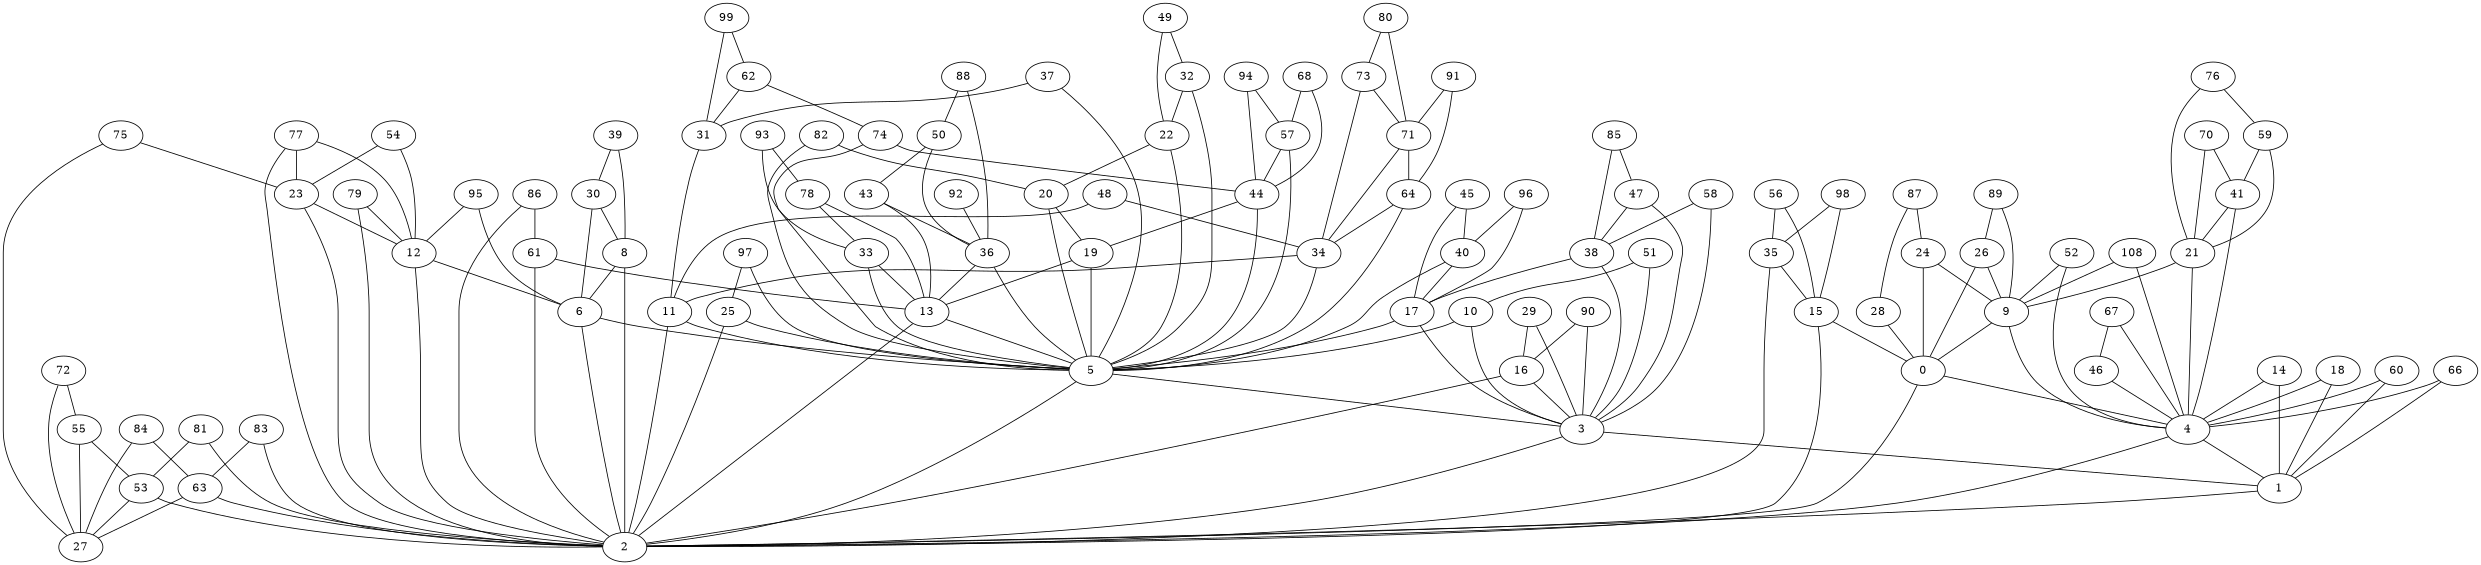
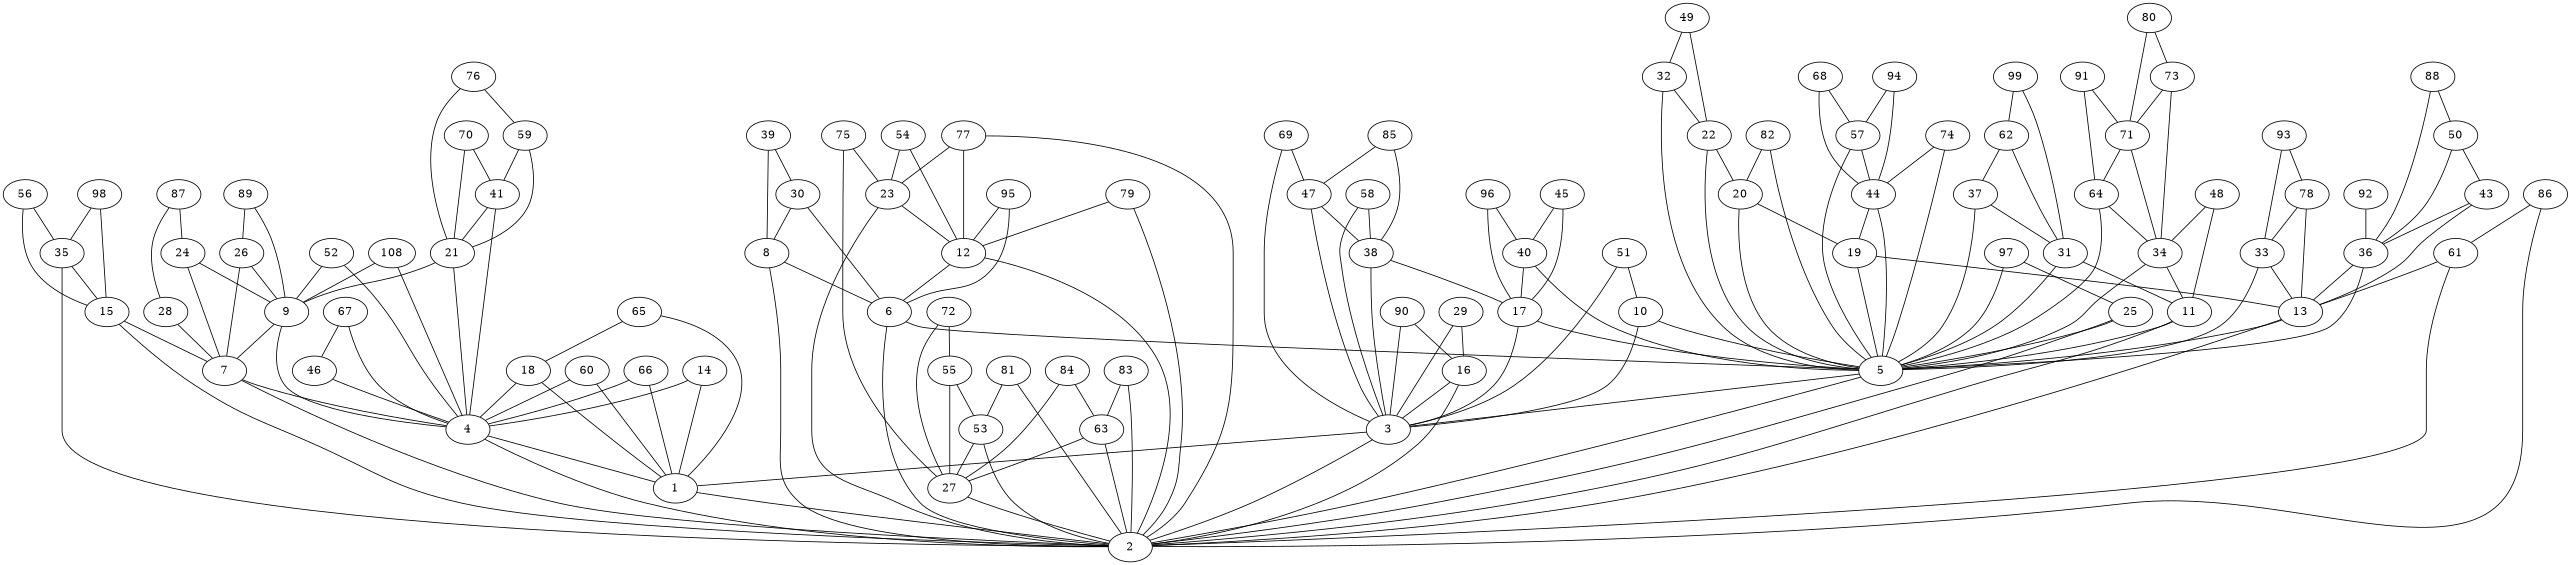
  strict graph {
    n1 [label=3]
    1
    2
    4
    5
    6
-   7 [label=0]
+   7
    8
    9
    10
    11
    12
    13
    14
    15
    16
    17
    18
    19
    20
    21
    22
    23
    24
    25
    26
    27
    28
    29
    30
    31
    32
    33
    34
    35
    36
    37
    38
    39
    40
    41
    43
    44
    45
    46
    47
    48
    49
    50
    51
    52
    53
    54
    55
    56
    57
    58
    59
    60
    61
    62
    63
    64
+   65
    66
    67
    68
+   69
    70
    71
    72
    73
    74
    75
    76
    77
    78
    79
    80
    81
    82
    83
    84
    85
    86
    87
    88
    89
    90
    91
    92
    93
    94
    95
    96
    97
    98
    99
    n99 [label=108]
    n1 -- 1
    n1 -- 2
    1 -- 2
    4 -- 1
    4 -- 2
    5 -- n1
    5 -- 2
    6 -- 2
    6 -- 5
    7 -- 2
    7 -- 4
    8 -- 2
    8 -- 6
    9 -- 4
    9 -- 7
    10 -- n1
    10 -- 5
    11 -- 2
    11 -- 5
    12 -- 2
    12 -- 6
    13 -- 2
    13 -- 5
    14 -- 1
    14 -- 4
    15 -- 2
    15 -- 7
    16 -- n1
    16 -- 2
    17 -- n1
    17 -- 5
    18 -- 1
    18 -- 4
    19 -- 5
    19 -- 13
    20 -- 5
    20 -- 19
    21 -- 4
    21 -- 9
    22 -- 5
    22 -- 20
    23 -- 2
    23 -- 12
    24 -- 7
    24 -- 9
    25 -- 2
    25 -- 5
    26 -- 7
    26 -- 9
+   27 -- 2
    28 -- 7
    29 -- n1
    29 -- 16
    30 -- 6
    30 -- 8
+   31 -- 5
    31 -- 11
    32 -- 5
    32 -- 22
    33 -- 5
    33 -- 13
    34 -- 5
    34 -- 11
    35 -- 2
    35 -- 15
    36 -- 5
    36 -- 13
    37 -- 5
    37 -- 31
    38 -- n1
    38 -- 17
    39 -- 8
    39 -- 30
    40 -- 5
    40 -- 17
    41 -- 4
    41 -- 21
    43 -- 13
    43 -- 36
    44 -- 5
    44 -- 19
    45 -- 17
    45 -- 40
    46 -- 4
    47 -- n1
    47 -- 38
    48 -- 11
    48 -- 34
    49 -- 22
    49 -- 32
    50 -- 36
    50 -- 43
    51 -- n1
    51 -- 10
    52 -- 4
    52 -- 9
    53 -- 2
    53 -- 27
    54 -- 12
    54 -- 23
    55 -- 27
    55 -- 53
    56 -- 15
    56 -- 35
    57 -- 5
    57 -- 44
    58 -- n1
    58 -- 38
    59 -- 21
    59 -- 41
    60 -- 1
    60 -- 4
    61 -- 2
    61 -- 13
    62 -- 31
-   62 -- 74
+   62 -- 37
    63 -- 2
    63 -- 27
    64 -- 5
    64 -- 34
+   65 -- 1
+   65 -- 18
    66 -- 1
    66 -- 4
    67 -- 4
    67 -- 46
    68 -- 44
    68 -- 57
+   69 -- n1
+   69 -- 47
    70 -- 21
    70 -- 41
    71 -- 34
    71 -- 64
    72 -- 27
    72 -- 55
    73 -- 34
    73 -- 71
    74 -- 5
    74 -- 44
    75 -- 23
    75 -- 27
    76 -- 21
    76 -- 59
    77 -- 2
    77 -- 12
    77 -- 23
    78 -- 13
    78 -- 33
    79 -- 2
    79 -- 12
    80 -- 71
    80 -- 73
    81 -- 2
    81 -- 53
    82 -- 5
    82 -- 20
    83 -- 2
    83 -- 63
    84 -- 27
    84 -- 63
    85 -- 38
    85 -- 47
    86 -- 2
    86 -- 61
    87 -- 24
    87 -- 28
    88 -- 36
    88 -- 50
    89 -- 9
    89 -- 26
    90 -- n1
    90 -- 16
    91 -- 64
    91 -- 71
    92 -- 36
    93 -- 33
    93 -- 78
    94 -- 44
    94 -- 57
    95 -- 6
    95 -- 12
    96 -- 17
    96 -- 40
    97 -- 5
    97 -- 25
    98 -- 15
    98 -- 35
    99 -- 31
    99 -- 62
    n99 -- 4
    n99 -- 9
  }
